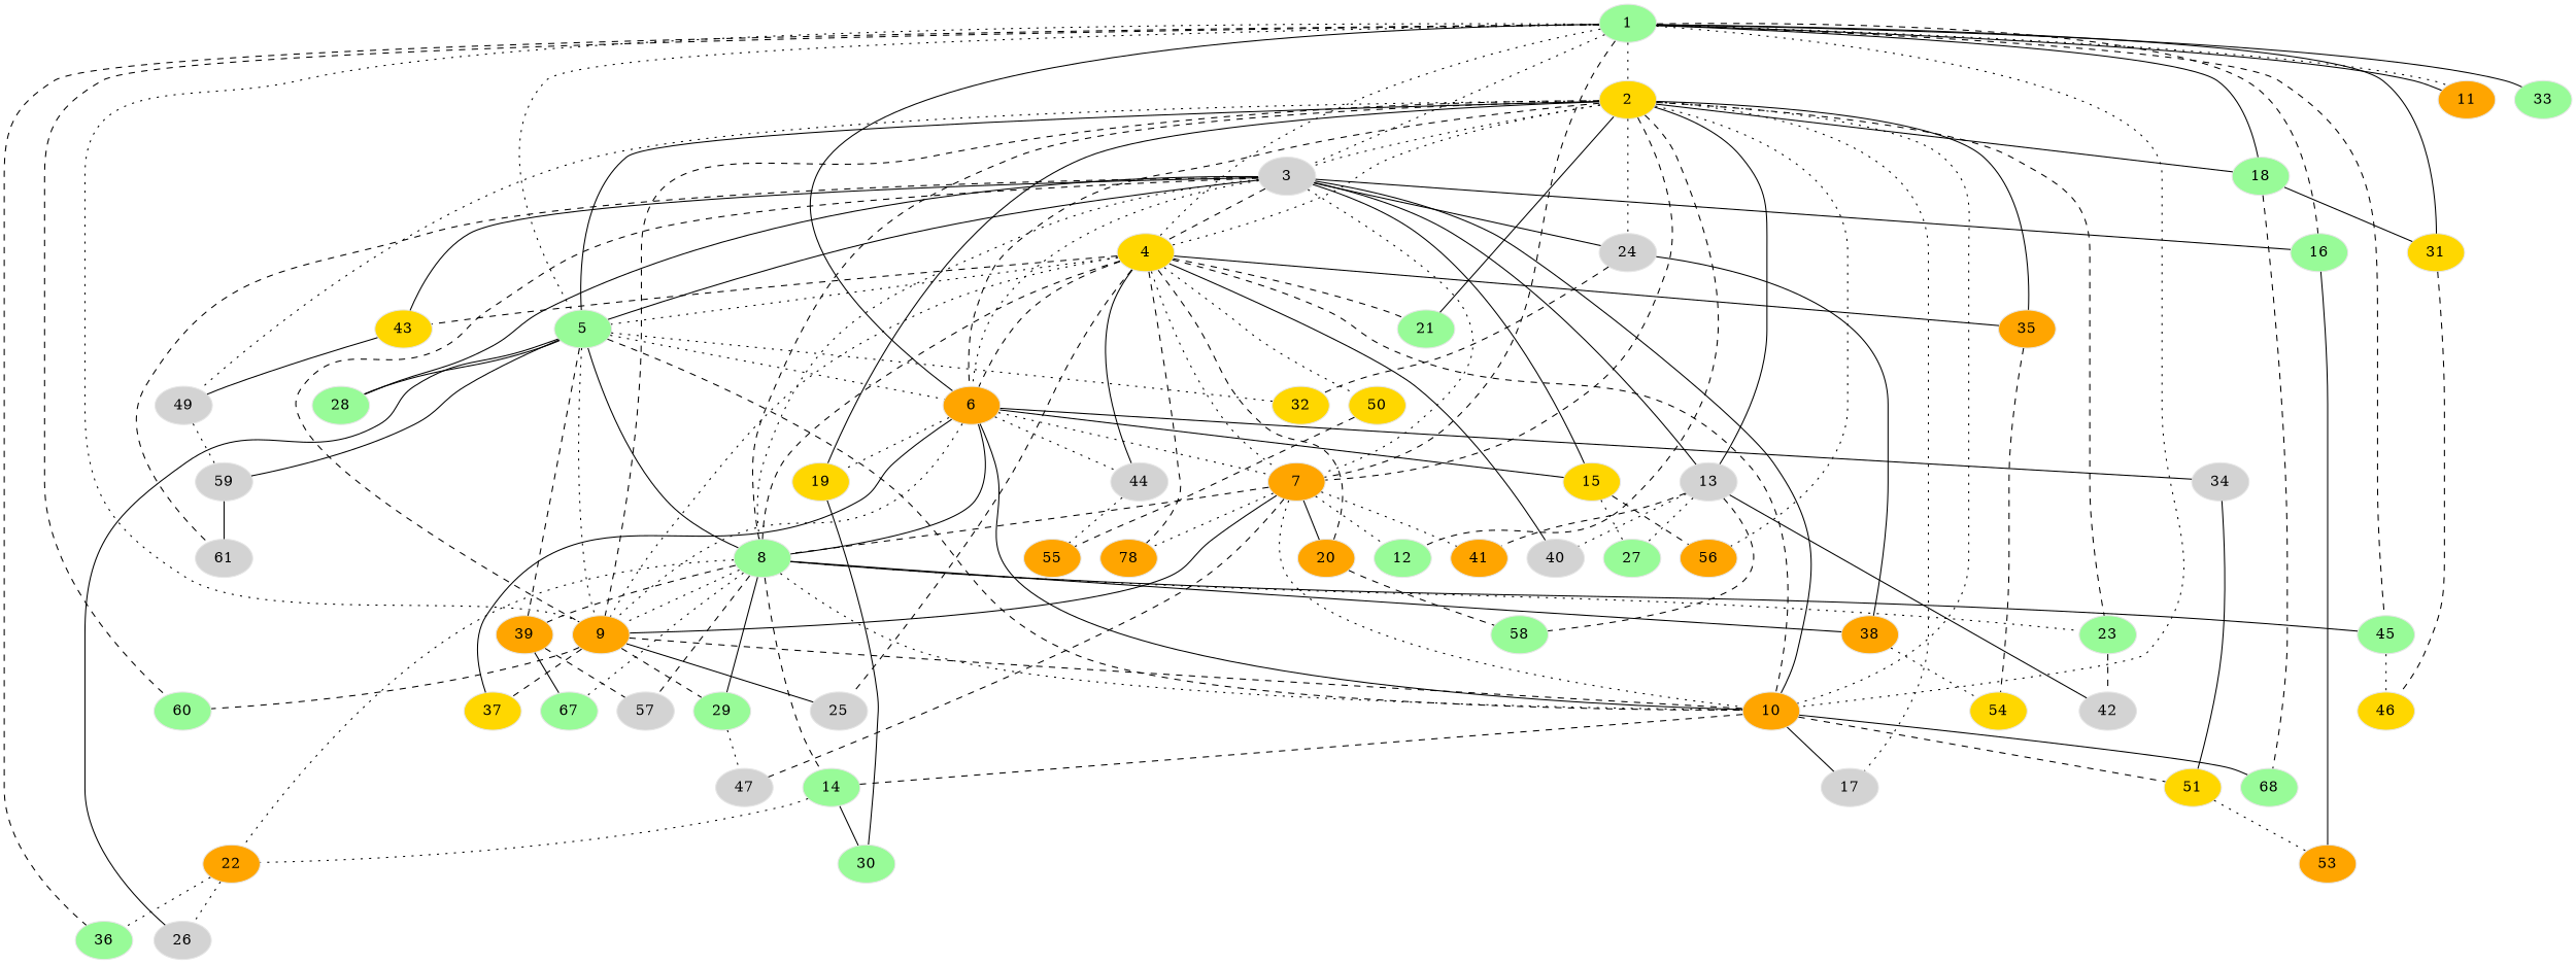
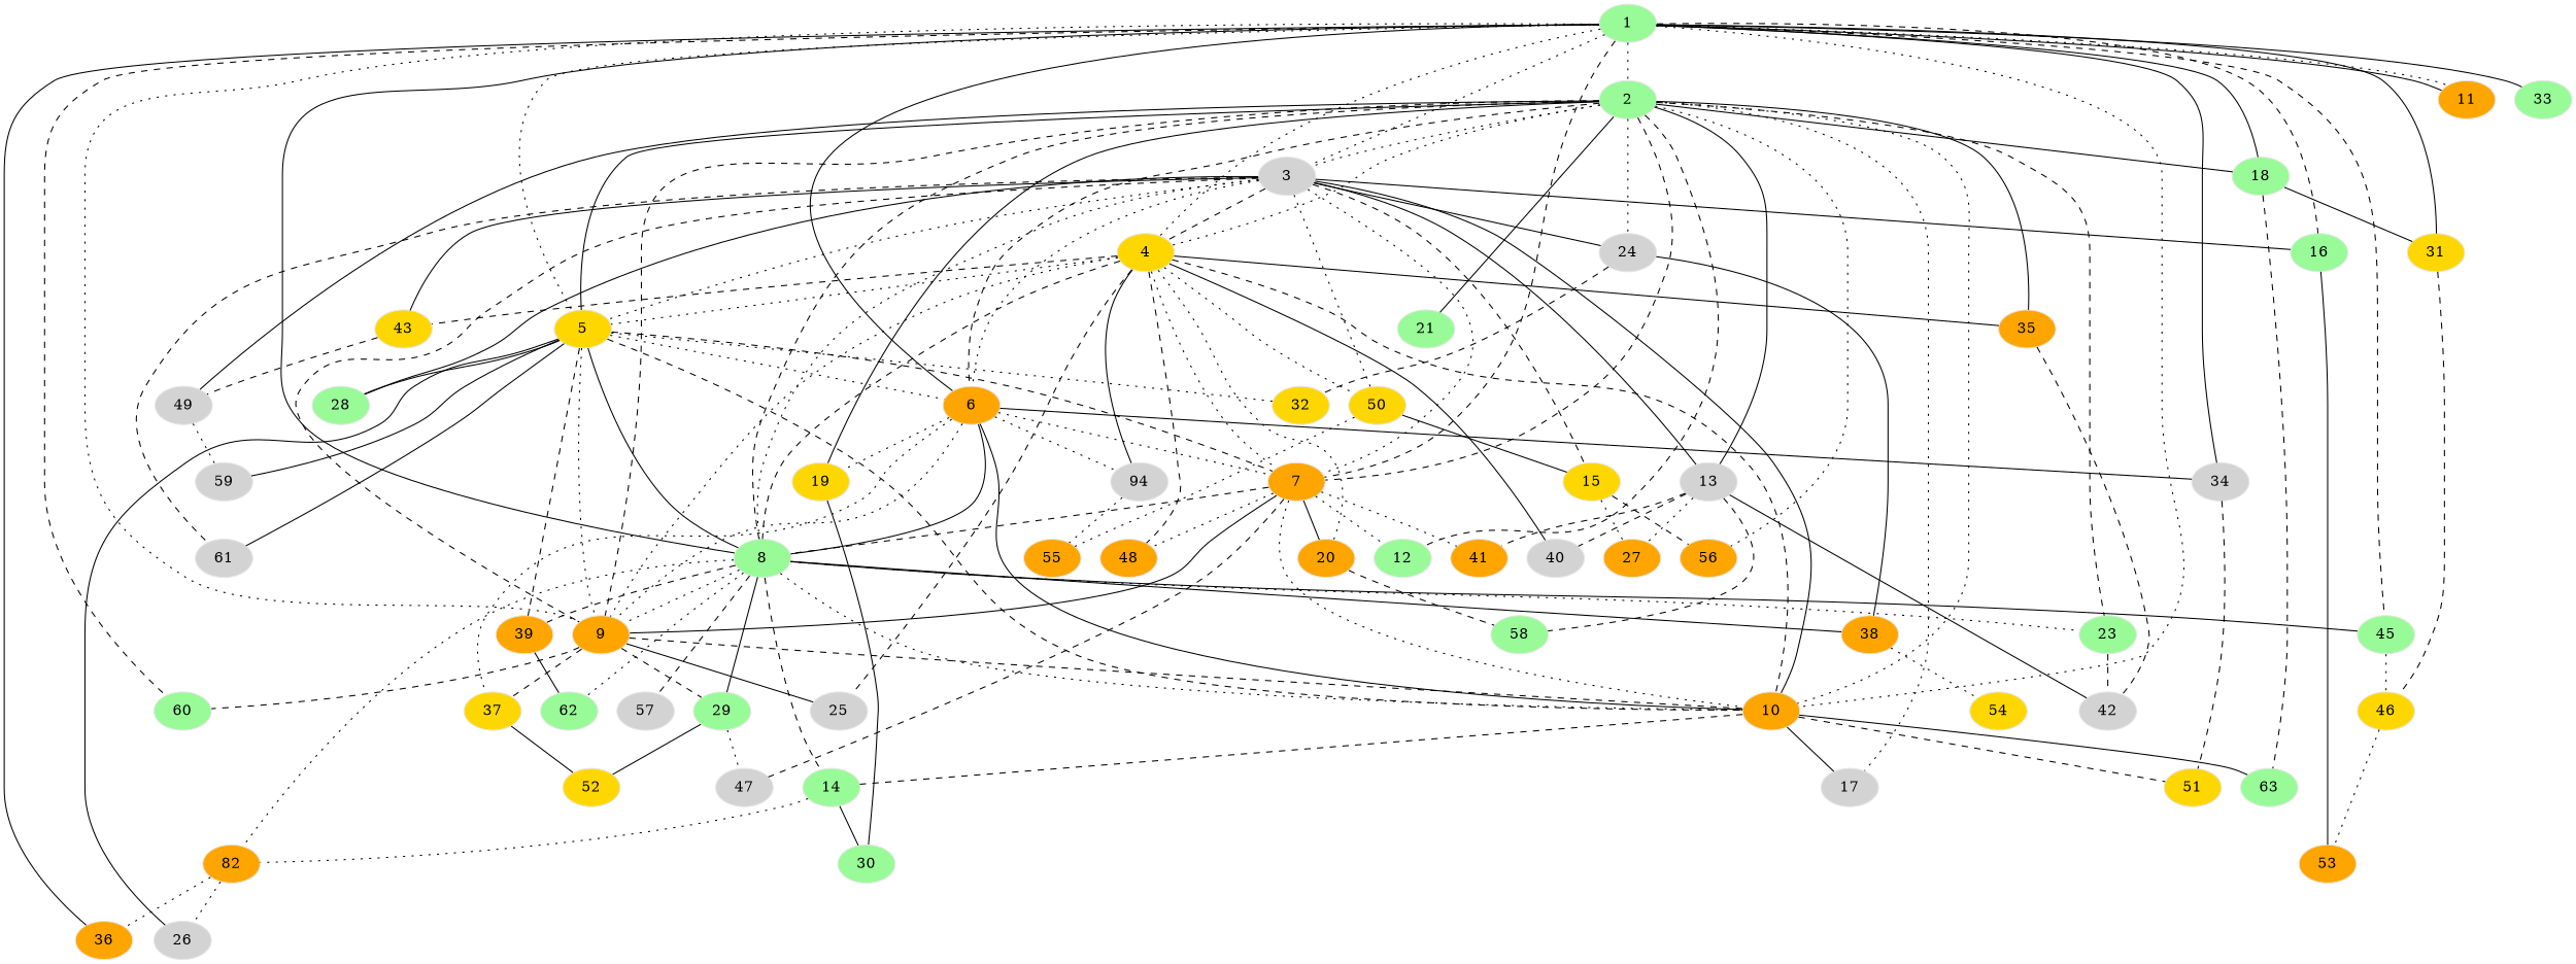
  graph {
    node [color=gray90 fillcolor=palegreen style=filled]
    edge [style=dotted]
    1
-   2 [fillcolor=gold]
+   2
    3 [fillcolor=lightgrey]
    4 [fillcolor=gold]
-   5
+   5 [fillcolor=gold]
    6 [fillcolor=orange]
    7 [fillcolor=orange]
    8
    9 [fillcolor=orange]
    10 [fillcolor=orange]
    11 [fillcolor=orange]
    16
    18
    31 [fillcolor=gold]
    33
    34 [fillcolor=lightgrey]
-   36
+   36 [fillcolor=orange]
    45
    60
    12
    13 [fillcolor=lightgrey]
    17 [fillcolor=lightgrey]
    19 [fillcolor=gold]
    21
    23
    24 [fillcolor=lightgrey]
    35 [fillcolor=orange]
    49 [fillcolor=lightgrey]
    56 [fillcolor=orange]
    15 [fillcolor=gold]
    28
    43 [fillcolor=gold]
    50 [fillcolor=gold]
    61 [fillcolor=lightgrey]
    20 [fillcolor=orange]
    25 [fillcolor=lightgrey]
    40 [fillcolor=lightgrey]
-   44 [fillcolor=lightgrey]
-   48 [fillcolor=orange label=78]
+   44 [fillcolor=lightgrey label=94]
+   48 [fillcolor=orange]
    26 [fillcolor=lightgrey]
    32 [fillcolor=gold]
    39 [fillcolor=orange]
    59 [fillcolor=lightgrey]
    37 [fillcolor=gold]
    41 [fillcolor=orange]
    47 [fillcolor=lightgrey]
    14
-   22 [fillcolor=orange]
+   22 [fillcolor=orange label=82]
    29
    38 [fillcolor=orange]
    57 [fillcolor=lightgrey]
-   62 [label=67]
+   62
    51 [fillcolor=gold]
-   63 [label=68]
+   63
    53 [fillcolor=orange]
    46 [fillcolor=gold]
-   27
+   27 [fillcolor=orange]
    42 [fillcolor=lightgrey]
    58
    30
    54 [fillcolor=gold]
    55 [fillcolor=orange]
+   52 [fillcolor=gold]
    1 -- 2
    1 -- 3
    1 -- 4
    1 -- 5
    1 -- 6 [style=solid]
    1 -- 7 [style=dashed]
+   1 -- 8 [style=solid]
    1 -- 9
    1 -- 10
    1 -- 11 [style=solid]
    1 -- 11
    1 -- 16 [style=dashed]
    1 -- 18 [style=solid]
    1 -- 31 [style=solid]
    1 -- 33 [style=solid]
-   1 -- 36 [style=dashed]
+   1 -- 34 [style=solid]
+   1 -- 36 [style=solid]
    1 -- 45 [style=dashed]
    1 -- 60 [style=dashed]
    2 -- 3
    2 -- 4
    2 -- 5 [style=solid]
    2 -- 6 [style=dashed]
    2 -- 7 [style=dashed]
    2 -- 8 [style=dashed]
    2 -- 9 [style=dashed]
    2 -- 10
    2 -- 18 [style=solid]
    2 -- 12 [style=dashed]
    2 -- 13 [style=solid]
    2 -- 17
    2 -- 19 [style=solid]
    2 -- 21 [style=solid]
    2 -- 23 [style=dashed]
    2 -- 24
    2 -- 35 [style=solid]
-   2 -- 49
+   2 -- 49 [style=solid]
    2 -- 56
    3 -- 4 [style=dashed]
-   3 -- 5 [style=solid]
+   3 -- 5
    3 -- 6
    3 -- 7
    3 -- 8
    3 -- 9 [style=dashed]
    3 -- 10 [style=solid]
    3 -- 16 [style=solid]
    3 -- 13 [style=solid]
    3 -- 24 [style=solid]
-   3 -- 15 [style=solid]
+   3 -- 15 [style=dashed]
    3 -- 28 [style=solid]
    3 -- 43 [style=solid]
+   3 -- 50
    3 -- 61 [style=dashed]
    4 -- 5
-   4 -- 6 [style=dashed]
    4 -- 7
    4 -- 8 [style=dashed]
    4 -- 9
    4 -- 10 [style=dashed]
-   4 -- 21 [style=dashed]
    4 -- 35 [style=solid]
    4 -- 43 [style=dashed]
    4 -- 50
-   4 -- 20 [style=dashed]
+   4 -- 20
    4 -- 25 [style=dashed]
    4 -- 40 [style=solid]
    4 -- 44 [style=solid]
    4 -- 48 [style=dashed]
    5 -- 6
+   5 -- 7 [style=dashed]
    5 -- 8 [style=solid]
    5 -- 9
    5 -- 10 [style=dashed]
    5 -- 28 [style=solid]
-   59 -- 61 [style=solid]
+   5 -- 61 [style=solid]
    5 -- 26 [style=solid]
    5 -- 32
    5 -- 39 [style=dashed]
    5 -- 59 [style=solid]
    6 -- 7
    6 -- 8 [style=solid]
    6 -- 9
    6 -- 10 [style=solid]
    6 -- 34 [style=solid]
    6 -- 19
-   6 -- 15 [style=solid]
+   50 -- 15 [style=solid]
    6 -- 44
-   6 -- 37 [style=solid]
+   6 -- 37
    7 -- 8 [style=dashed]
    7 -- 9 [style=solid]
    7 -- 10
    7 -- 12
    7 -- 20 [style=solid]
    7 -- 48
    7 -- 41
    7 -- 47 [style=dashed]
    8 -- 9
    8 -- 10
    8 -- 45 [style=solid]
    8 -- 23
    8 -- 39 [style=dashed]
    8 -- 14 [style=dashed]
    8 -- 22
    8 -- 29 [style=solid]
    8 -- 38 [style=solid]
    8 -- 57 [style=dashed]
    8 -- 62
    9 -- 10 [style=dashed]
    9 -- 60 [style=dashed]
    9 -- 25 [style=solid]
    9 -- 37 [style=dashed]
    9 -- 29 [style=dashed]
    10 -- 17 [style=solid]
    10 -- 14 [style=dashed]
    10 -- 51 [style=dashed]
    10 -- 63 [style=solid]
    16 -- 53 [style=solid]
    18 -- 31 [style=solid]
    18 -- 63 [style=dashed]
    31 -- 46 [style=dashed]
-   34 -- 51 [style=solid]
+   34 -- 51 [style=dashed]
    45 -- 46
-   13 -- 40
+   13 -- 40 [style=dashed]
    13 -- 41 [style=dashed]
    13 -- 27
    13 -- 42 [style=solid]
    13 -- 58 [style=dashed]
    19 -- 30 [style=solid]
    23 -- 42 [style=dashed]
    24 -- 32 [style=dashed]
    24 -- 38 [style=solid]
-   35 -- 54 [style=dashed]
+   35 -- 42 [style=dashed]
    49 -- 59
    15 -- 56 [style=dashed]
    15 -- 27
-   43 -- 49 [style=solid]
-   50 -- 55 [style=dashed]
+   43 -- 49 [style=dashed]
+   50 -- 55
    20 -- 58 [style=dashed]
    44 -- 55
-   39 -- 57 [style=dashed]
    39 -- 62 [style=solid]
+   37 -- 52 [style=solid]
    14 -- 22
    14 -- 30 [style=solid]
    22 -- 36
    22 -- 26
    29 -- 47
+   29 -- 52 [style=solid]
    38 -- 54
-   51 -- 53
+   46 -- 53
  }
